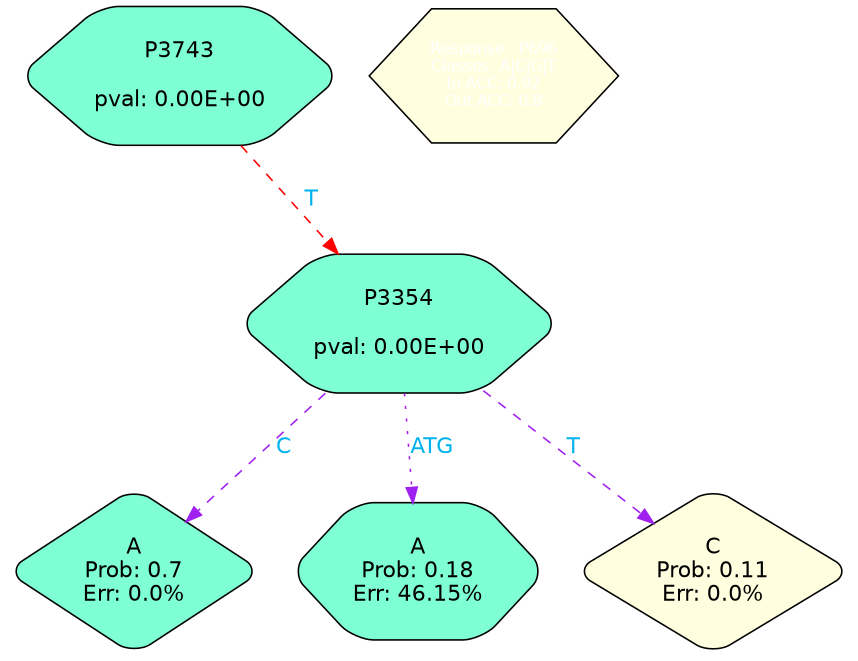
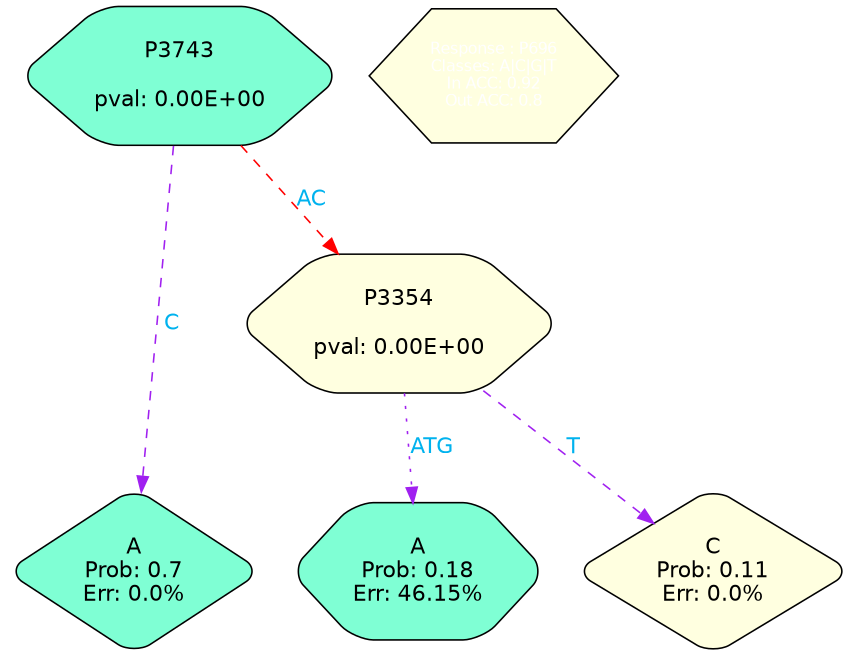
  digraph {
    ranksep=equally
    splines=polylines
    node [color=black fillcolor=aquamarine fontname=helvetica shape=hexagon style="filled, rounded"]
    edge [color=purple fontcolor=deepskyblue2 fontname=helvetica style=dashed]
    n1 [label="A\nProb: 0.18\nErr: 46.15%"]
    n2 [label="A\nProb: 0.7\nErr: 0.0%" shape=diamond]
    n3 [fillcolor=lightyellow label="C\nProb: 0.11\nErr: 0.0%" shape=diamond]
    n4 [align=left fillcolor=lightyellow fontcolor=white fontsize=10 label="Response : P696\nClasses: A|C|G|T\nIn ACC: 0.92\nOut ACC: 0.8\n" style=filled]
    n5 [label="P3743\n\npval: 0.00E+00"]
-   n6 [label="P3354\n\npval: 0.00E+00"]
+   n6 [fillcolor=lightyellow label="P3354\n\npval: 0.00E+00"]
    subgraph sub_1 {
      rank=same
      n1
      n2
      n3
    }
    subgraph sub_2 {
      rank=same
      n4
      n5
    }
-   n5 -> n6 [color=red label=T]
+   n5 -> n6 [color=red label=AC]
    n6 -> n1 [label=ATG style=dotted]
-   n6 -> n2 [label=C]
+   n5 -> n2 [label=C]
    n6 -> n3 [label=T]
  }
